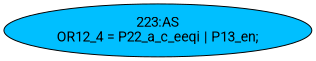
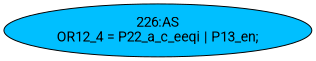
  strict digraph {
    fontname=Roboto
-   n1 [ast="<pyverilog.vparser.ast.Assign object at 0x7f14ceedf690>" def_var="['OR12_4']" fillcolor=deepskyblue label="223:AS\nOR12_4 = P22_a_c_eeqi | P13_en;" statements="[]" style=filled typ=Assign use_var="['P22_a_c_eeqi', 'P13_en']" fontname=Roboto]
+   n1 [ast="<pyverilog.vparser.ast.Assign object at 0x7f14ceedf690>" def_var="['OR12_4']" fillcolor=deepskyblue label="226:AS\nOR12_4 = P22_a_c_eeqi | P13_en;" statements="[]" style=filled typ=Assign use_var="['P22_a_c_eeqi', 'P13_en']" fontname=Roboto]
  }
